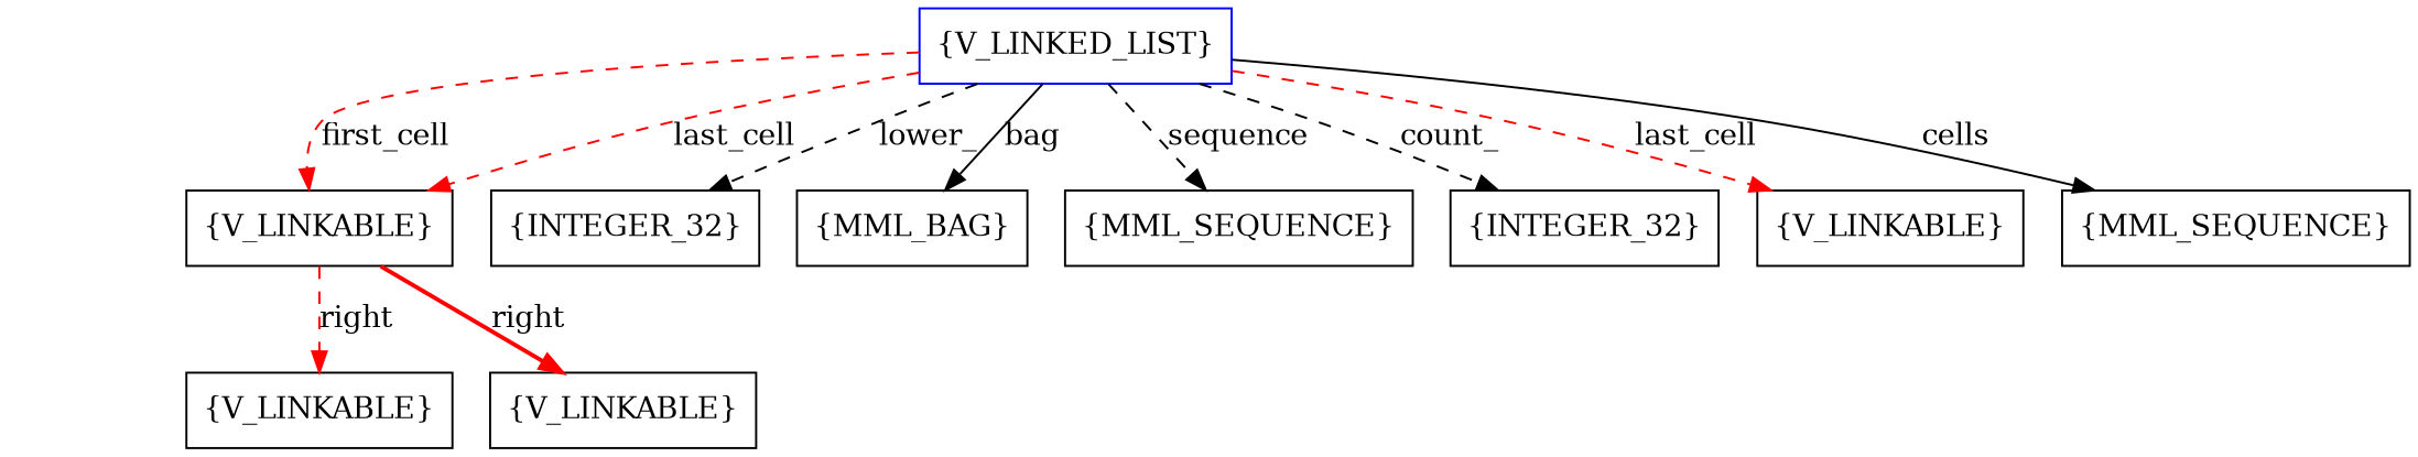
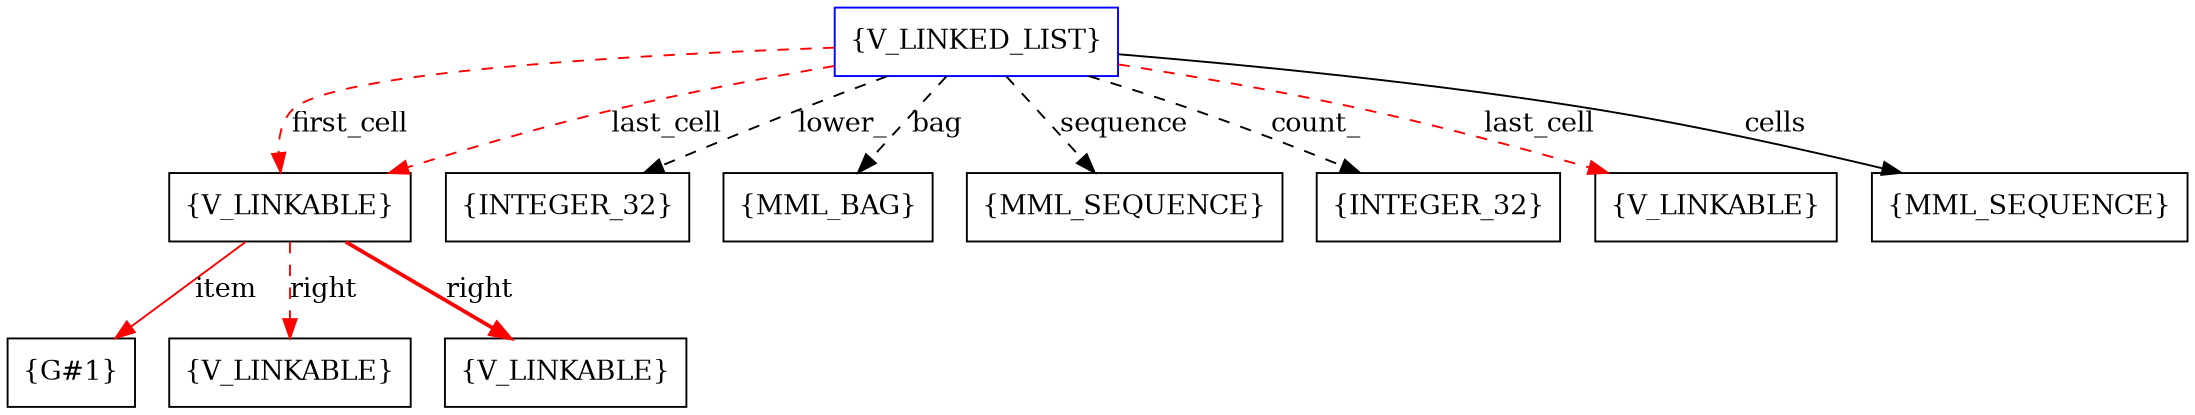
  digraph {
    node [shape=box]
    edge [color=red style=dashed]
    n1 [color=blue label=<{V_LINKED_LIST}>]
    n2 [label=<{V_LINKABLE}>]
    n3 [label=<{INTEGER_32}>]
    n4 [label=<{MML_BAG}>]
    n5 [label=<{MML_SEQUENCE}>]
    n6 [label=<{INTEGER_32}>]
    n7 [label=<{V_LINKABLE}>]
    n8 [label=<{MML_SEQUENCE}>]
+   n9 [label=<{G#1}>]
    n10 [label=<{V_LINKABLE}>]
    n11 [label=<{V_LINKABLE}>]
    n1 -> n2 [label=<first_cell>]
    n1 -> n2 [label=<last_cell>]
    n1 -> n3 [label=<lower_> color=""]
-   n1 -> n4 [label=<bag> style=solid color=""]
+   n1 -> n4 [label=<bag> color=""]
    n1 -> n5 [label=<sequence> color=""]
    n1 -> n6 [label=<count_> color=""]
    n1 -> n7 [label=<last_cell>]
    n1 -> n8 [label=<cells> style=solid color=""]
+   n2 -> n9 [label=<item> style=solid]
    n2 -> n10 [label=<right>]
    n2 -> n11 [label=<right> style=bold]
  }
